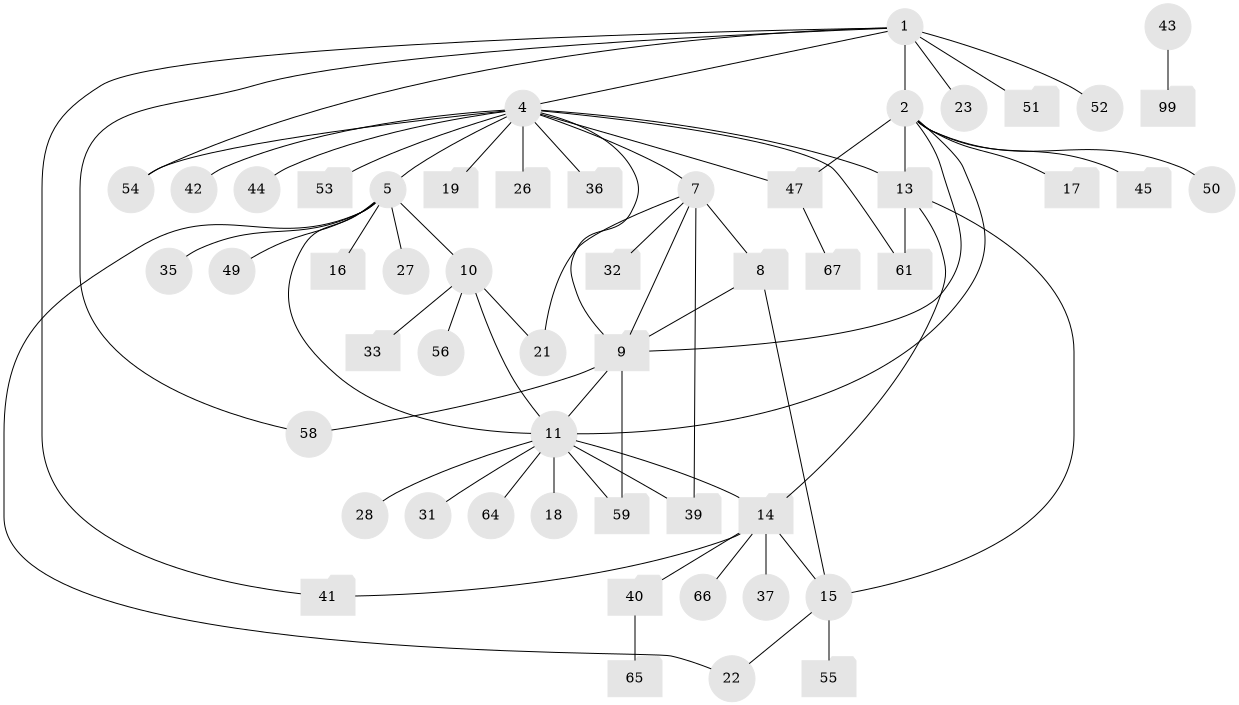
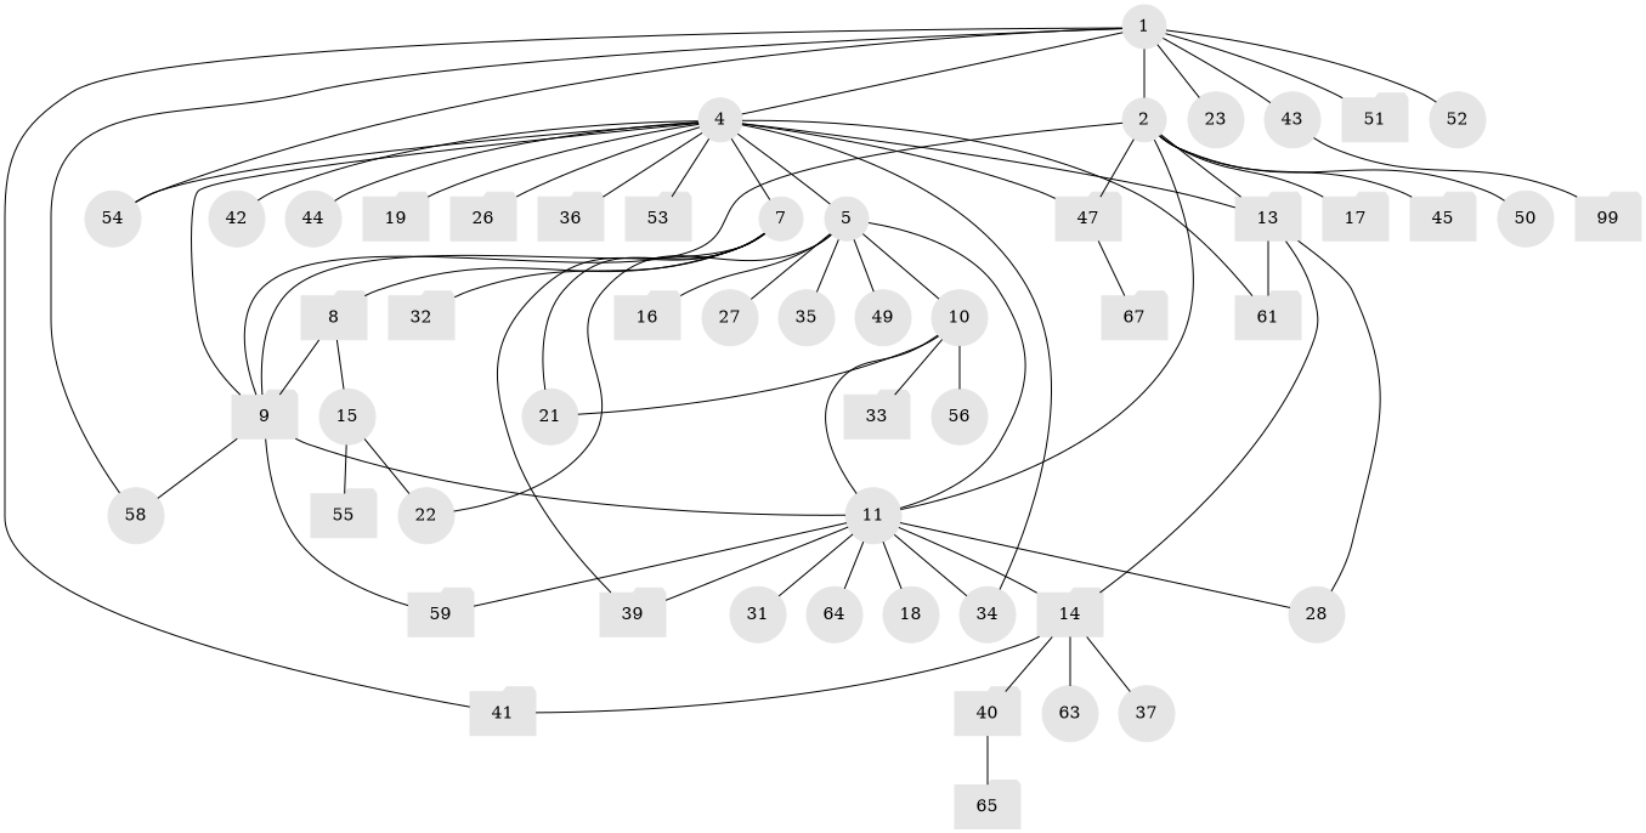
  graph {
    node [color=gray90 shape=circle style=filled]
    1 [super="+48"]
    2 [super="+3"]
    4 [super="+6"]
    23
    41 [shape=folder]
    43
    51 [shape=folder]
    52
    54
    58
    9 [shape=folder super="+24"]
    11 [super="+30"]
    13 [shape=folder super="+38"]
    17 [shape=folder]
    45 [shape=folder]
    47 [shape=folder]
    50
    5 [super="+12"]
    7 [super="+29"]
    19 [shape=folder]
    26 [shape=folder super="+63"]
+   34
    36 [shape=folder]
    42
    44
    53 [shape=folder]
    61 [shape=folder]
    n28 [label=99 shape=folder]
    59 [shape=folder]
    39 [shape=folder super="+46"]
    14 [shape=folder super="+25"]
    18 [super="+68"]
    28 [super="+62"]
    31
    64
    15
    67 [shape=folder]
    10 [super="+20"]
    16 [shape=folder]
    22 [super="+60"]
    27
    35 [super="+57"]
    49
    8 [shape=folder]
    21
    32 [shape=folder]
    33 [shape=folder]
    56
    55 [shape=folder]
    37
    40 [shape=folder]
-   66
+   66 [label=63]
    65 [shape=folder]
    1 -- 2 [weight=2]
    1 -- 4
    1 -- 23
    1 -- 41
+   1 -- 43
    1 -- 51
    1 -- 52 [weight=2]
    1 -- 54
    1 -- 58
    2 -- 9
    2 -- 11
    2 -- 13
    2 -- 17
    2 -- 45
    2 -- 47
    2 -- 50
    4 -- 54
    4 -- 9
    4 -- 13
    4 -- 47
    4 -- 5 [weight=2]
    4 -- 7
    4 -- 19
    4 -- 26
+   4 -- 34
    4 -- 36
    4 -- 42
    4 -- 44
    4 -- 53
    4 -- 61
    43 -- n28
    9 -- 58
    9 -- 11
    9 -- 59
+   11 -- 34
    11 -- 59
    11 -- 39
    11 -- 14
    11 -- 18
    11 -- 28
    11 -- 31
    11 -- 64
    13 -- 61
    13 -- 14
-   13 -- 15
+   13 -- 28
    47 -- 67
    5 -- 11
    5 -- 10
    5 -- 16
    5 -- 22
    5 -- 27
    5 -- 35
    5 -- 49
    7 -- 9
    7 -- 39
    7 -- 8
    7 -- 21
    7 -- 32
    14 -- 41
-   14 -- 15
    14 -- 37
    14 -- 40
    14 -- 66
    15 -- 22
    15 -- 55
    10 -- 11
    10 -- 21
    10 -- 33
    10 -- 56
    8 -- 9
    8 -- 15
    40 -- 65
  }
